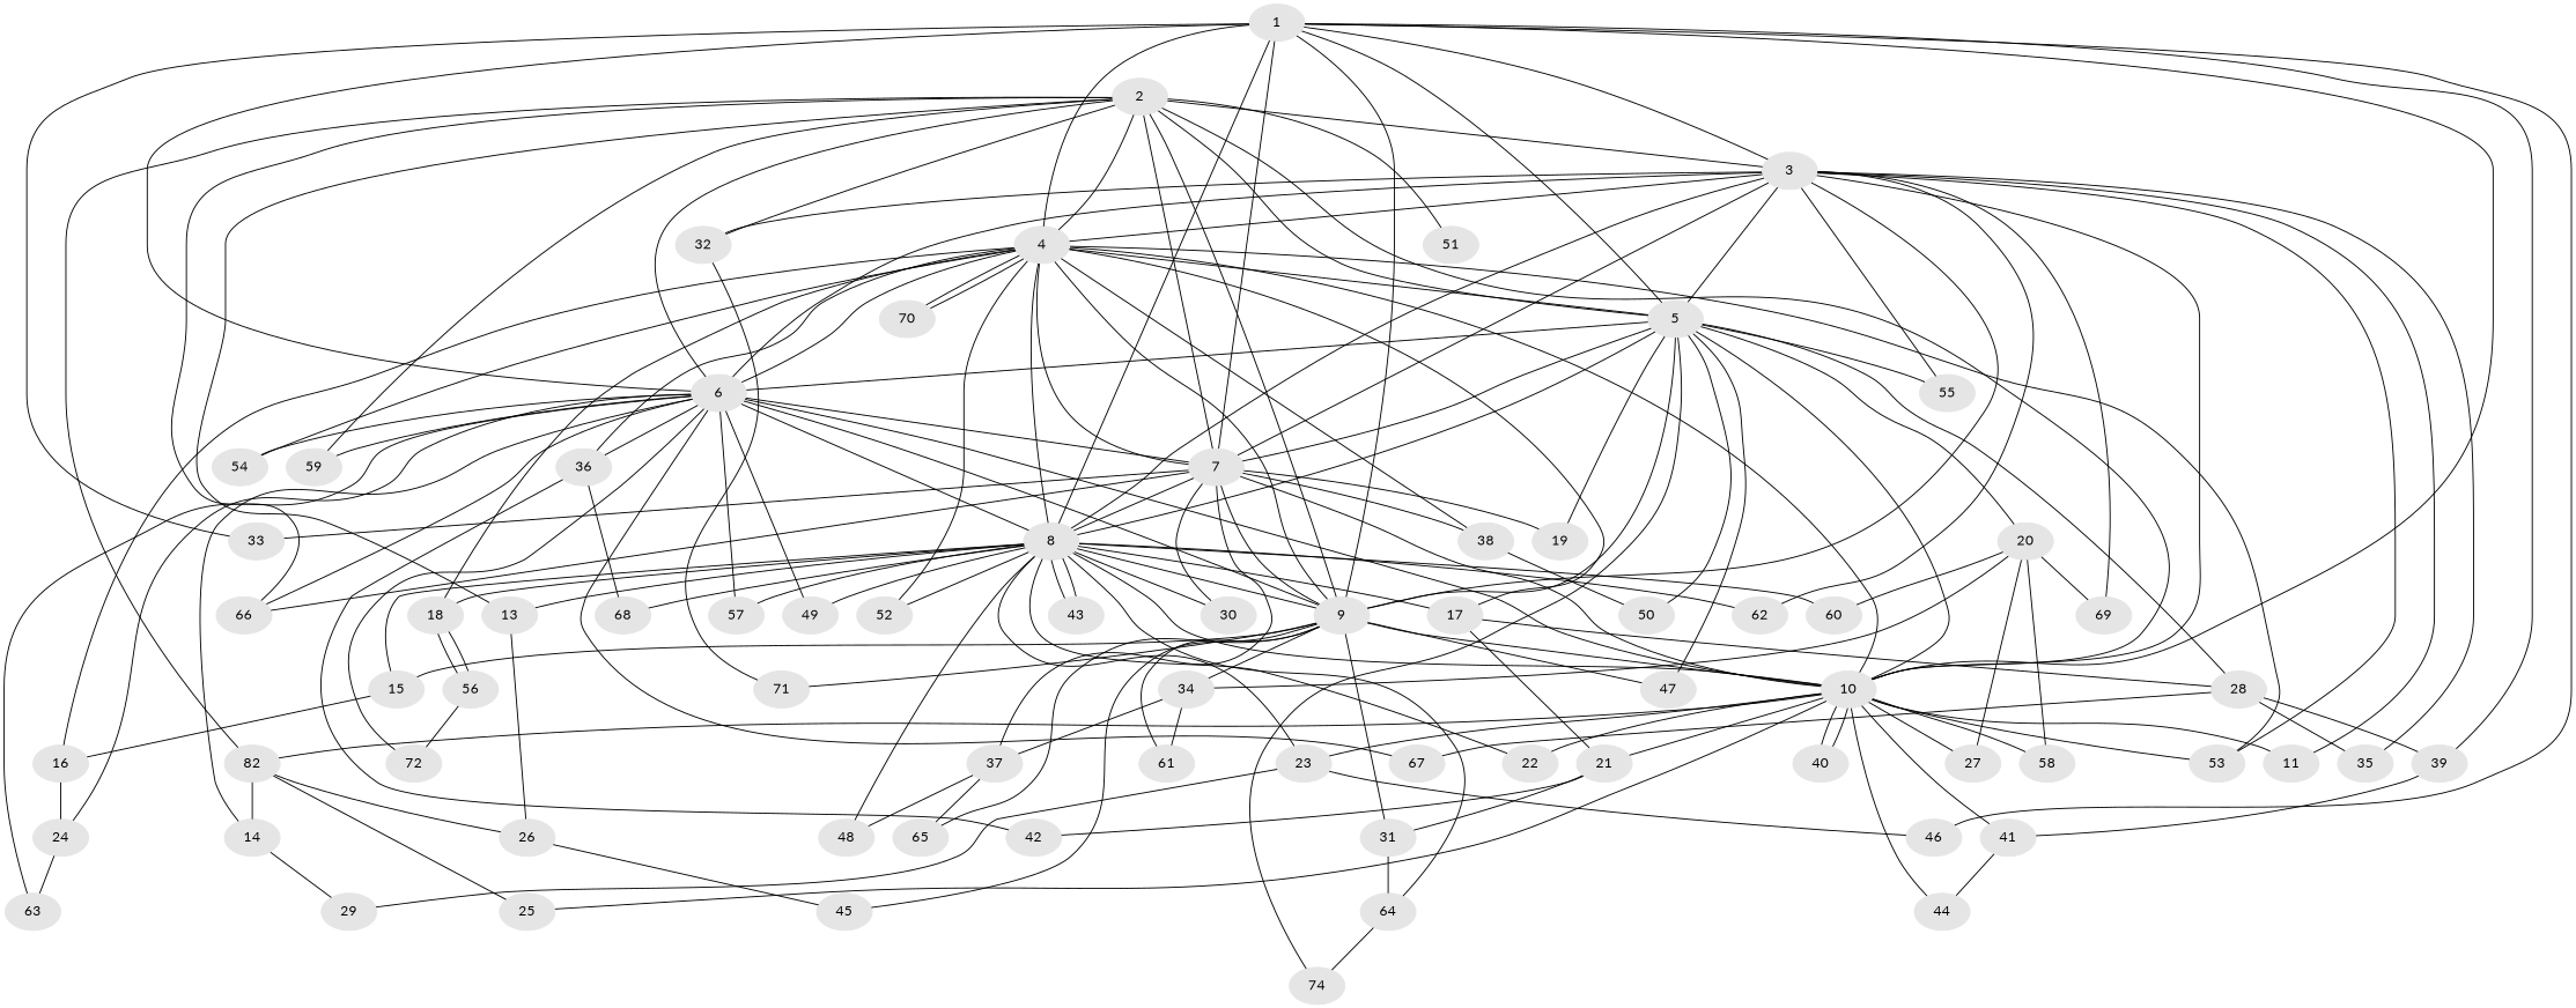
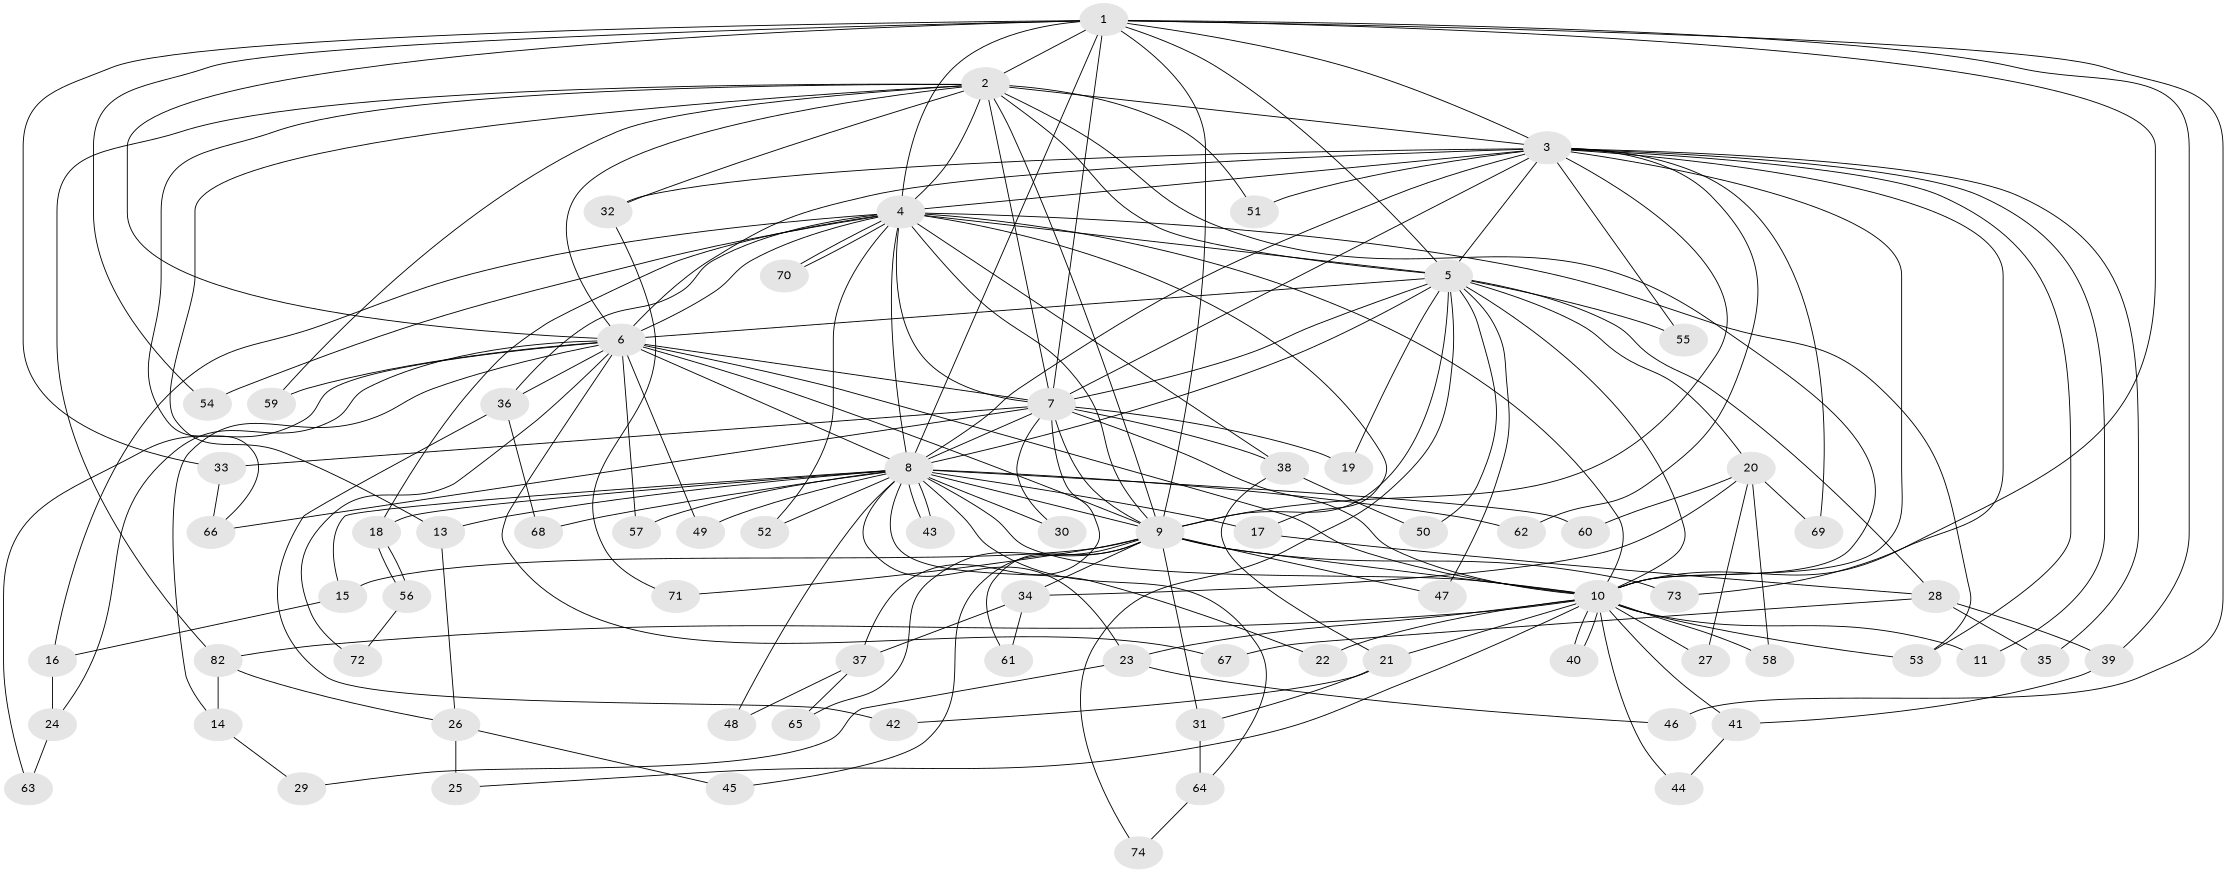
  graph {
    fontname=Lato
    node [color=gray90 fontname=Lato style=filled]
    edge [fontname=Lato]
    1
    2
    3
    4
    5
    6
    7
    8
    9
    10
    33
    39
    46
    54
    n15 [label=82]
    13
    32
    51
    59
    66
    11
    35
    53
    55
    62
    69
+   73
    16
    17
    18
    36
    38
    52
    70
    20
    19
    28
    47
    50
    74
    14
    24
    49
    57
    63
    67
    72
    30
    37
    15
    22
    23
    43
    48
    60
    64
    68
    31
    34
    45
    61
    65
    71
    21
    25
    27
    40
    41
    44
    58
    26
    56
    42
    29
+   1 -- 2
    1 -- 3
    1 -- 4
    1 -- 5
    1 -- 6
    1 -- 7
    1 -- 8
    1 -- 9
    1 -- 10
    1 -- 33
    1 -- 39
    1 -- 46
-   6 -- 54
+   1 -- 54
    2 -- 3
    2 -- 4
    2 -- 5
    2 -- 6
    2 -- 7
    2 -- 9
    2 -- 10
    2 -- n15
    2 -- 13
    2 -- 32
    2 -- 51
    2 -- 59
    2 -- 66
    3 -- 4
    3 -- 5
    3 -- 6
    3 -- 7
    3 -- 8
    3 -- 9
    3 -- 10
    3 -- 32
+   3 -- 51
    3 -- 11
    3 -- 35
    3 -- 53
    3 -- 55
    3 -- 62
    3 -- 69
+   3 -- 73
    4 -- 5
    4 -- 6
    4 -- 7
    4 -- 8
    4 -- 9
    4 -- 10
    4 -- 54
    4 -- 53
    4 -- 16
    4 -- 17
    4 -- 18
    4 -- 36
    4 -- 38
    4 -- 52
    4 -- 70
    4 -- 70
    5 -- 6
    5 -- 7
    5 -- 8
    5 -- 9
    5 -- 10
    5 -- 55
    5 -- 20
    5 -- 19
    5 -- 28
    5 -- 47
    5 -- 50
    5 -- 74
    6 -- 7
    6 -- 8
    6 -- 9
    6 -- 10
    6 -- 59
-   6 -- 66
+   33 -- 66
    6 -- 36
    6 -- 14
    6 -- 24
    6 -- 49
    6 -- 57
    6 -- 63
    6 -- 67
    6 -- 72
    7 -- 8
    7 -- 9
    7 -- 10
    7 -- 33
    7 -- 66
    7 -- 38
    7 -- 19
    7 -- 30
    7 -- 37
    8 -- 9
    8 -- 10
    8 -- 13
    8 -- 62
    8 -- 17
    8 -- 18
    8 -- 52
    8 -- 49
    8 -- 57
    8 -- 30
    8 -- 15
    8 -- 22
    8 -- 23
    8 -- 43
    8 -- 43
    8 -- 48
    8 -- 60
    8 -- 64
    8 -- 68
    9 -- 10
+   9 -- 73
    9 -- 47
    9 -- 15
    9 -- 31
    9 -- 34
    9 -- 45
    9 -- 61
    9 -- 65
    9 -- 71
    10 -- n15
    10 -- 11
    10 -- 53
    10 -- 22
    10 -- 23
    10 -- 21
    10 -- 25
    10 -- 27
    10 -- 40
    10 -- 40
    10 -- 41
    10 -- 44
    10 -- 58
    39 -- 41
    n15 -- 14
-   n15 -- 25
+   26 -- 25
    n15 -- 26
    13 -- 26
    32 -- 71
    16 -- 24
    17 -- 28
-   17 -- 21
+   38 -- 21
    18 -- 56
    18 -- 56
    36 -- 68
    36 -- 42
    38 -- 50
    20 -- 69
    20 -- 60
    20 -- 34
    20 -- 27
    20 -- 58
    28 -- 39
    28 -- 35
    28 -- 67
    14 -- 29
    24 -- 63
    37 -- 48
    37 -- 65
    15 -- 16
    23 -- 46
    23 -- 29
    64 -- 74
    31 -- 64
    34 -- 37
    34 -- 61
    21 -- 31
    21 -- 42
    41 -- 44
    26 -- 45
    56 -- 72
  }
